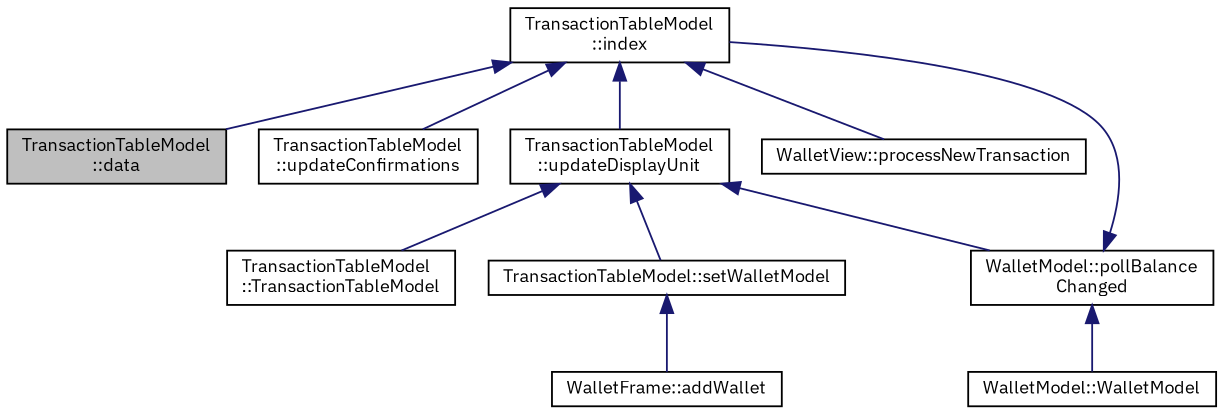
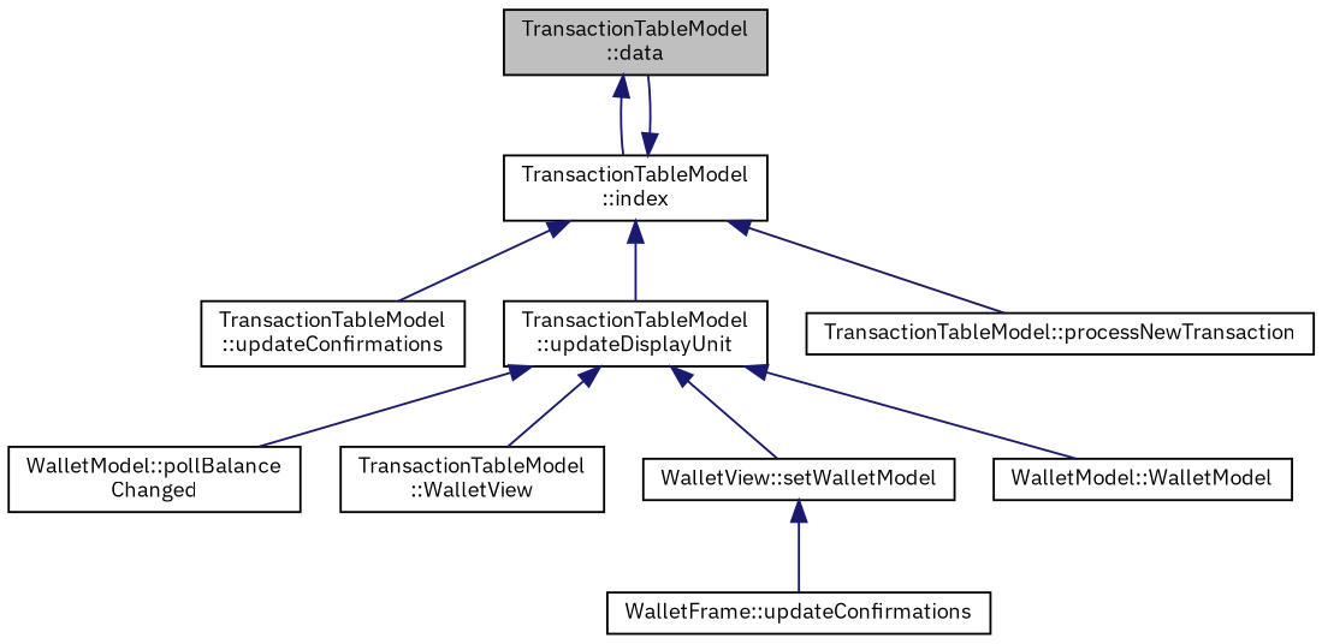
  digraph {
    fontname="IBM Plex Sans"
    rankdir=TB
    node [color=black fillcolor=white fontname="IBM Plex Sans" fontsize=10 shape=record style=filled]
    edge [color=midnightblue dir=back fontname="IBM Plex Sans" fontsize=10 labelfontname=Helvetica labelfontsize=10 style=solid]
    n1 [fillcolor=grey75 fontcolor=black height=0.2 label="TransactionTableModel\l::data" width=0.4]
    n2 [height=0.2 label="TransactionTableModel\l::index" width=0.4]
    n3 [height=0.2 label="TransactionTableModel\l::updateConfirmations" width=0.4]
    n4 [height=0.2 label="TransactionTableModel\l::updateDisplayUnit" width=0.4]
-   n5 [height=0.2 label="WalletView::processNewTransaction" width=0.4]
+   n5 [height=0.2 label="TransactionTableModel::processNewTransaction" width=0.4]
    n6 [height=0.2 label="WalletModel::pollBalance\lChanged" width=0.4]
-   n7 [height=0.2 label="TransactionTableModel\l::TransactionTableModel" width=0.4]
-   n8 [height=0.2 label="TransactionTableModel::setWalletModel" width=0.4]
+   n7 [height=0.2 label="TransactionTableModel\l::WalletView" width=0.4]
+   n8 [height=0.2 label="WalletView::setWalletModel" width=0.4]
    n9 [height=0.2 label="WalletModel::WalletModel" width=0.4]
-   n10 [height=0.2 label="WalletFrame::addWallet" width=0.4]
-   n6 -> n2
+   n10 [height=0.2 label="WalletFrame::updateConfirmations" width=0.4]
+   n1 -> n2
    n2 -> n1
    n2 -> n3
    n2 -> n4
    n2 -> n5
    n4 -> n6
    n4 -> n7
    n4 -> n8
-   n6 -> n9
+   n4 -> n9
    n8 -> n10
  }
